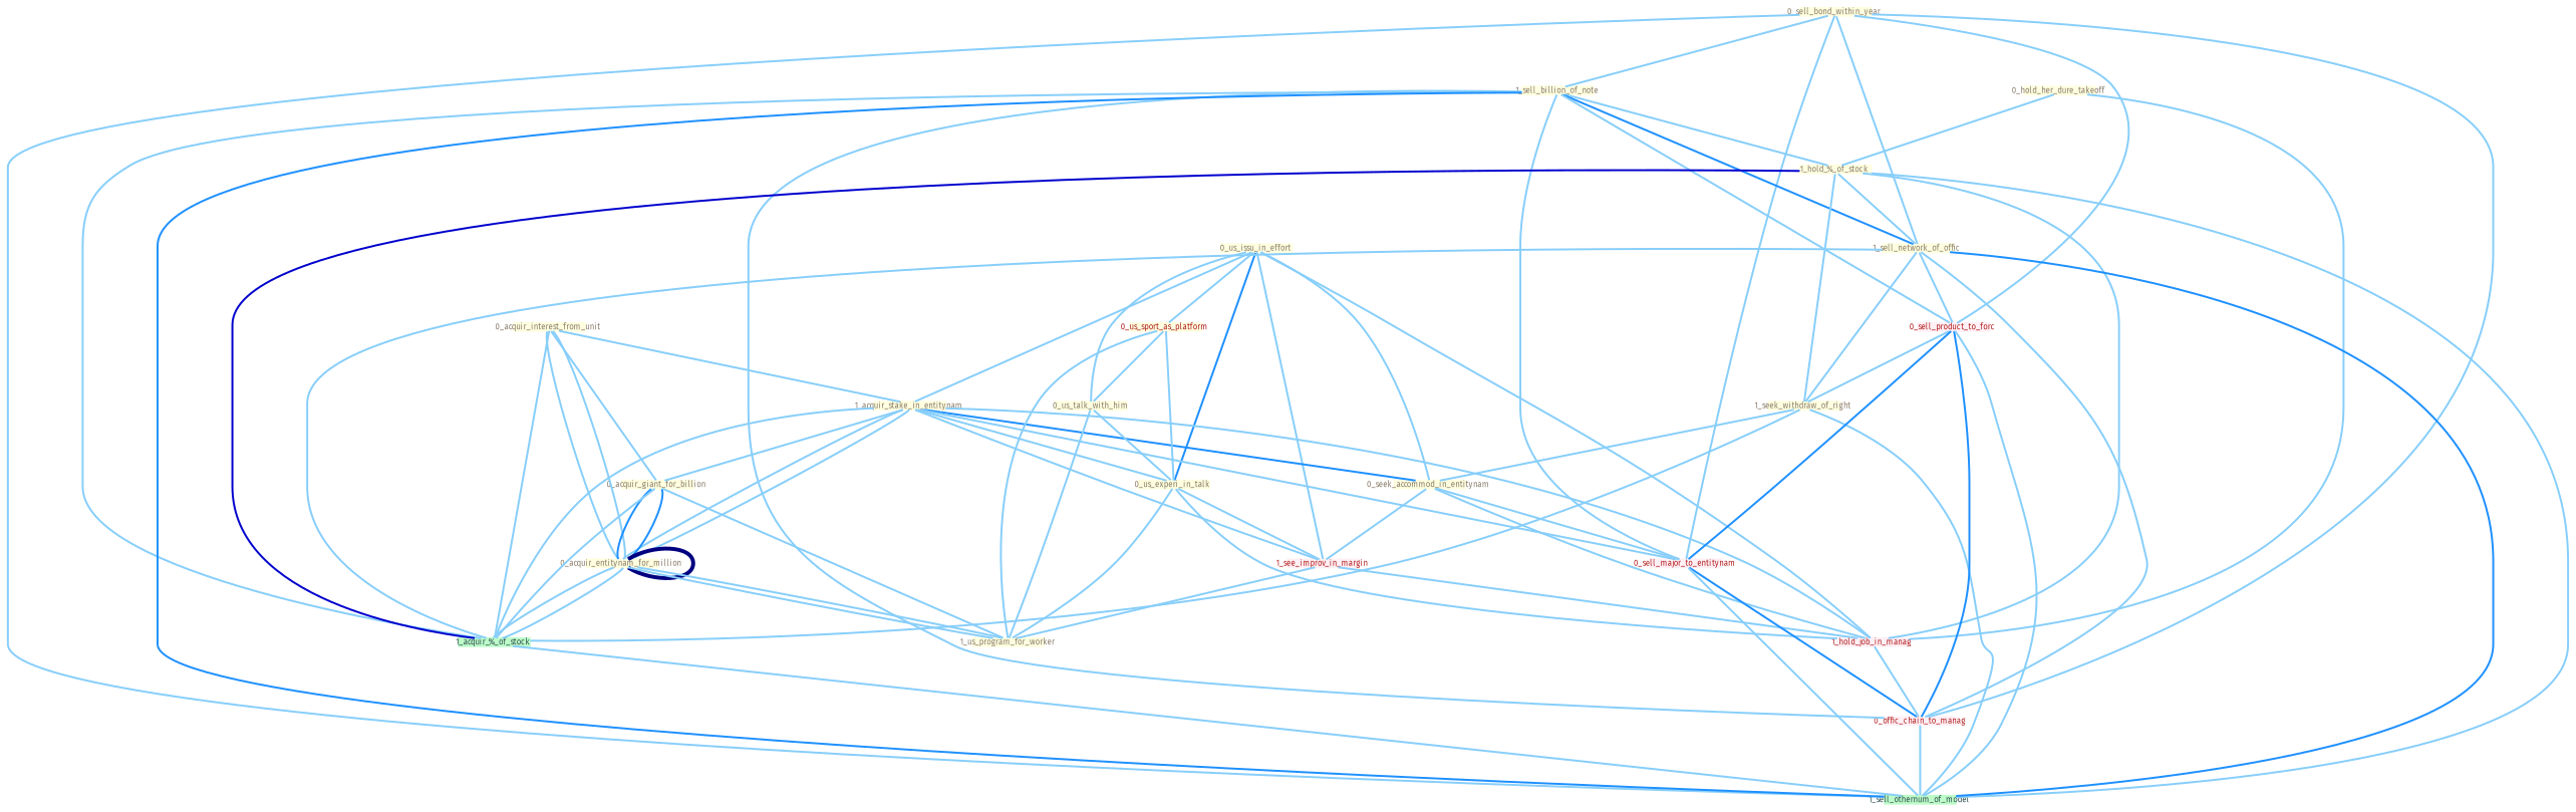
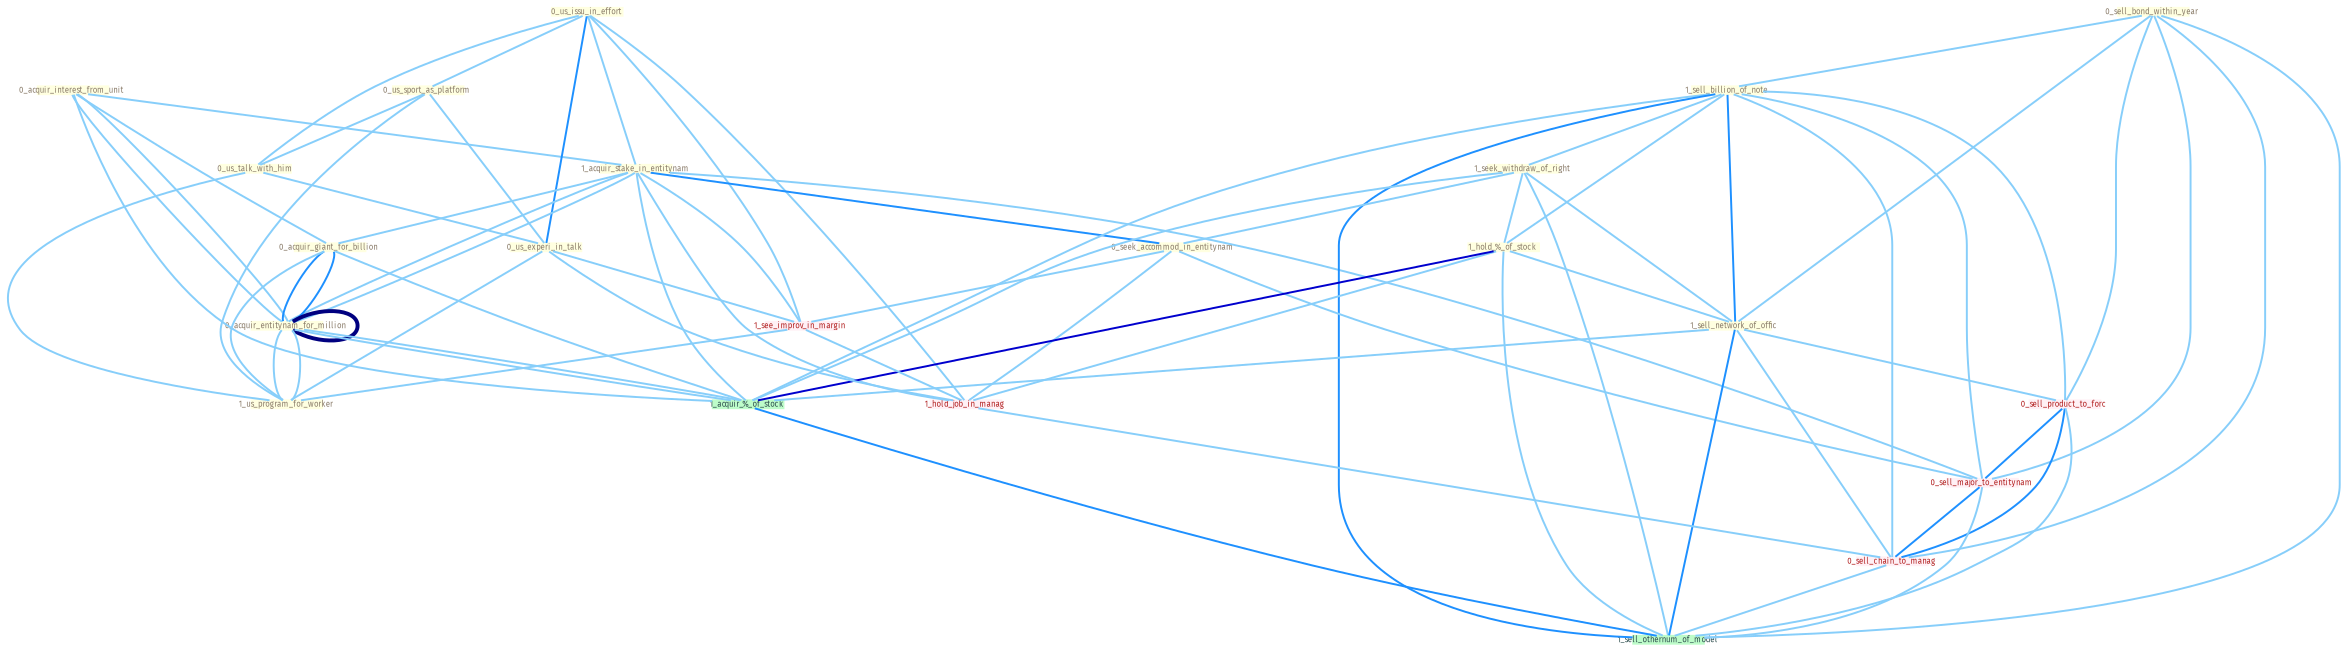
  graph {
    fontname="Fira Sans"
    node [color="#ffffe0" fixedsize=true fontcolor="#8b7d6b" fontname="Fira Sans" fontsize=4 shape=polygon style=filled]
    edge [color="#87cefa" fontname="Fira Sans" w=1]
    "0_acquir_interest_from_unit " [height=.06 width=.5]
    "0_us_issu_in_effort " [height=.06 width=.5]
    "0_sell_bond_within_year " [height=.06 width=.5]
    "1_acquir_stake_in_entitynam " [height=.06 width=.5]
    "1_sell_billion_of_note " [height=.06 width=.5]
-   "0_hold_her_dure_takeoff " [height=.06 width=.5]
-   "0_us_sport_as_platform " [fontcolor="#b22222" height=.06 width=.5]
+   "0_us_sport_as_platform " [height=.06 width=.5]
    "1_seek_withdraw_of_right " [height=.06 width=.5]
    "0_acquir_giant_for_billion " [height=.06 width=.5]
    "0_seek_accommod_in_entitynam " [height=.06 width=.5]
    "0_acquir_entitynam_for_million " [height=.06 width=.5]
    "1_hold_%_of_stock " [height=.06 width=.5]
    "1_sell_network_of_offic " [height=.06 width=.5]
    n14 [height=.06 label="0_us_talk_with_him" width=.5]
    "0_us_experi_in_talk " [height=.06 width=.5]
    "1_us_program_for_worker " [height=.06 width=.5]
    "1_see_improv_in_margin " [color="#fff0f5" fontcolor="#b22222" height=.06 width=.5]
    "1_hold_job_in_manag " [color="#fff0f5" fontcolor="#b22222" height=.06 width=.5]
    "0_sell_product_to_forc " [color="#fff0f5" fontcolor="#b22222" height=.06 width=.5]
    "0_sell_major_to_entitynam " [color="#fff0f5" fontcolor="#b22222" height=.06 width=.5]
-   "0_sell_chain_to_manag " [color="#fff0f5" fontcolor="#b22222" height=.06 width=.5 label="0_offic_chain_to_manag"]
+   "0_sell_chain_to_manag " [color="#fff0f5" fontcolor="#b22222" height=.06 width=.5]
    "1_acquir_%_of_stock " [color="#BDFCC9" fontcolor="#2f4f4f" height=.06 width=.5]
    "1_sell_othernum_of_model " [color="#BDFCC9" fontcolor="#2f4f4f" height=.06 width=.5]
    subgraph sub_1 {
      "0_acquir_interest_from_unit "
      "0_us_issu_in_effort "
      "0_sell_bond_within_year "
      "1_acquir_stake_in_entitynam "
      "1_sell_billion_of_note "
-     "0_hold_her_dure_takeoff "
      "0_us_sport_as_platform "
      "1_seek_withdraw_of_right "
      "0_acquir_giant_for_billion "
      "0_seek_accommod_in_entitynam "
      "0_acquir_entitynam_for_million "
      "1_hold_%_of_stock "
      "1_sell_network_of_offic "
      n14
      "0_us_experi_in_talk "
      "1_us_program_for_worker "
    }
    subgraph sub_2 {
      "1_see_improv_in_margin "
      "1_hold_job_in_manag "
      "0_sell_product_to_forc "
      "0_sell_major_to_entitynam "
      "0_sell_chain_to_manag "
    }
    "0_acquir_interest_from_unit " -- "1_acquir_stake_in_entitynam "
    "0_acquir_interest_from_unit " -- "0_acquir_giant_for_billion "
    "0_acquir_interest_from_unit " -- "0_acquir_entitynam_for_million "
    "0_acquir_interest_from_unit " -- "0_acquir_entitynam_for_million "
    "0_acquir_interest_from_unit " -- "1_acquir_%_of_stock "
    "0_us_issu_in_effort " -- "1_acquir_stake_in_entitynam "
    "0_us_issu_in_effort " -- "0_us_sport_as_platform "
-   "0_us_issu_in_effort " -- "0_seek_accommod_in_entitynam "
    "0_us_issu_in_effort " -- n14
    "0_us_issu_in_effort " -- "0_us_experi_in_talk " [color="#1e90ff" w=2]
    "0_us_issu_in_effort " -- "1_see_improv_in_margin "
    "0_us_issu_in_effort " -- "1_hold_job_in_manag "
    "0_sell_bond_within_year " -- "1_sell_billion_of_note "
    "0_sell_bond_within_year " -- "1_sell_network_of_offic "
    "0_sell_bond_within_year " -- "0_sell_product_to_forc "
    "0_sell_bond_within_year " -- "0_sell_major_to_entitynam "
    "0_sell_bond_within_year " -- "0_sell_chain_to_manag "
    "0_sell_bond_within_year " -- "1_sell_othernum_of_model "
    "1_acquir_stake_in_entitynam " -- "0_acquir_giant_for_billion "
    "1_acquir_stake_in_entitynam " -- "0_seek_accommod_in_entitynam " [color="#1e90ff" w=2]
    "1_acquir_stake_in_entitynam " -- "0_acquir_entitynam_for_million "
    "1_acquir_stake_in_entitynam " -- "0_acquir_entitynam_for_million "
-   "1_acquir_stake_in_entitynam " -- "0_us_experi_in_talk "
    "1_acquir_stake_in_entitynam " -- "1_see_improv_in_margin "
    "1_acquir_stake_in_entitynam " -- "1_hold_job_in_manag "
    "1_acquir_stake_in_entitynam " -- "0_sell_major_to_entitynam "
    "1_acquir_stake_in_entitynam " -- "1_acquir_%_of_stock "
-   "0_sell_product_to_forc " -- "1_seek_withdraw_of_right "
+   "1_sell_billion_of_note " -- "1_seek_withdraw_of_right "
    "1_sell_billion_of_note " -- "1_hold_%_of_stock "
    "1_sell_billion_of_note " -- "1_sell_network_of_offic " [color="#1e90ff" w=2]
    "1_sell_billion_of_note " -- "0_sell_product_to_forc "
    "1_sell_billion_of_note " -- "0_sell_major_to_entitynam "
    "1_sell_billion_of_note " -- "0_sell_chain_to_manag "
    "1_sell_billion_of_note " -- "1_acquir_%_of_stock "
    "1_sell_billion_of_note " -- "1_sell_othernum_of_model " [color="#1e90ff" w=2]
-   "0_hold_her_dure_takeoff " -- "1_hold_%_of_stock "
-   "0_hold_her_dure_takeoff " -- "1_hold_job_in_manag "
    "0_us_sport_as_platform " -- n14
    "0_us_sport_as_platform " -- "0_us_experi_in_talk "
    "0_us_sport_as_platform " -- "1_us_program_for_worker "
    "1_seek_withdraw_of_right " -- "0_seek_accommod_in_entitynam "
    "1_seek_withdraw_of_right " -- "1_hold_%_of_stock "
    "1_seek_withdraw_of_right " -- "1_sell_network_of_offic "
    "1_seek_withdraw_of_right " -- "1_acquir_%_of_stock "
    "1_seek_withdraw_of_right " -- "1_sell_othernum_of_model "
    "0_acquir_giant_for_billion " -- "0_acquir_entitynam_for_million " [color="#1e90ff" w=2]
    "0_acquir_giant_for_billion " -- "0_acquir_entitynam_for_million " [color="#1e90ff" w=2]
    "0_acquir_giant_for_billion " -- "1_us_program_for_worker "
    "0_acquir_giant_for_billion " -- "1_acquir_%_of_stock "
    "0_seek_accommod_in_entitynam " -- "1_see_improv_in_margin "
    "0_seek_accommod_in_entitynam " -- "1_hold_job_in_manag "
    "0_seek_accommod_in_entitynam " -- "0_sell_major_to_entitynam "
    "0_acquir_entitynam_for_million " -- "0_acquir_entitynam_for_million " [color="#000080" style=bold w=4]
    "0_acquir_entitynam_for_million " -- "1_us_program_for_worker "
    "0_acquir_entitynam_for_million " -- "1_us_program_for_worker "
    "0_acquir_entitynam_for_million " -- "1_acquir_%_of_stock "
    "0_acquir_entitynam_for_million " -- "1_acquir_%_of_stock "
    "1_hold_%_of_stock " -- "1_sell_network_of_offic "
    "1_hold_%_of_stock " -- "1_hold_job_in_manag "
    "1_hold_%_of_stock " -- "1_acquir_%_of_stock " [color="#0000cd" w=3]
    "1_hold_%_of_stock " -- "1_sell_othernum_of_model "
    "1_sell_network_of_offic " -- "0_sell_product_to_forc "
    "1_sell_network_of_offic " -- "0_sell_chain_to_manag "
    "1_sell_network_of_offic " -- "1_acquir_%_of_stock "
    "1_sell_network_of_offic " -- "1_sell_othernum_of_model " [color="#1e90ff" w=2]
    n14 -- "0_us_experi_in_talk "
    n14 -- "1_us_program_for_worker "
    "0_us_experi_in_talk " -- "1_us_program_for_worker "
    "0_us_experi_in_talk " -- "1_see_improv_in_margin "
    "0_us_experi_in_talk " -- "1_hold_job_in_manag "
    "1_see_improv_in_margin " -- "1_us_program_for_worker "
    "1_see_improv_in_margin " -- "1_hold_job_in_manag "
    "1_hold_job_in_manag " -- "0_sell_chain_to_manag "
    "0_sell_product_to_forc " -- "0_sell_major_to_entitynam " [color="#1e90ff" w=2]
    "0_sell_product_to_forc " -- "0_sell_chain_to_manag " [color="#1e90ff" w=2]
    "0_sell_product_to_forc " -- "1_sell_othernum_of_model "
    "0_sell_major_to_entitynam " -- "0_sell_chain_to_manag " [color="#1e90ff" w=2]
    "0_sell_major_to_entitynam " -- "1_sell_othernum_of_model "
    "0_sell_chain_to_manag " -- "1_sell_othernum_of_model "
-   "1_acquir_%_of_stock " -- "1_sell_othernum_of_model "
+   "1_acquir_%_of_stock " -- "1_sell_othernum_of_model " [color="#1e90ff"]
  }
